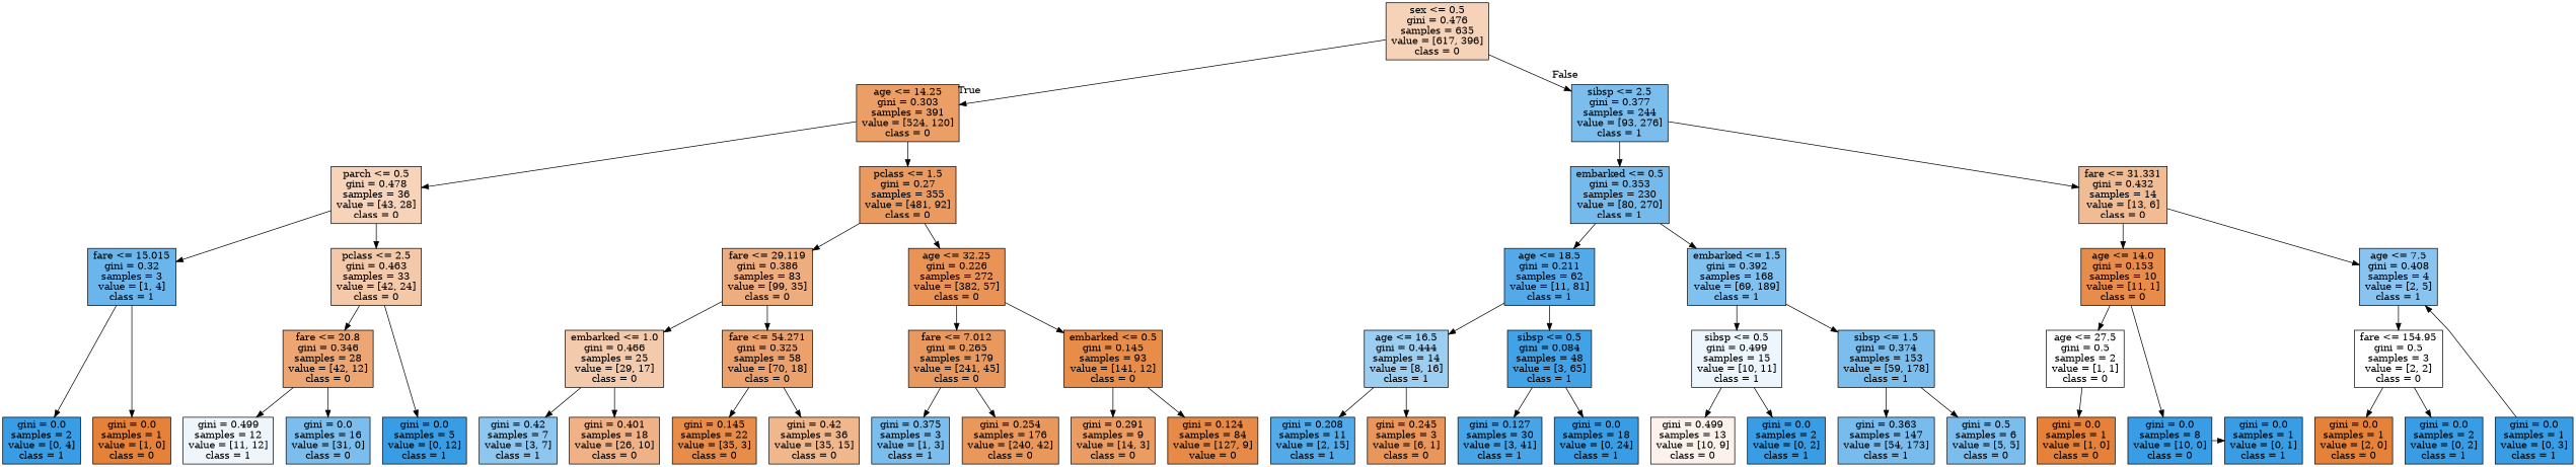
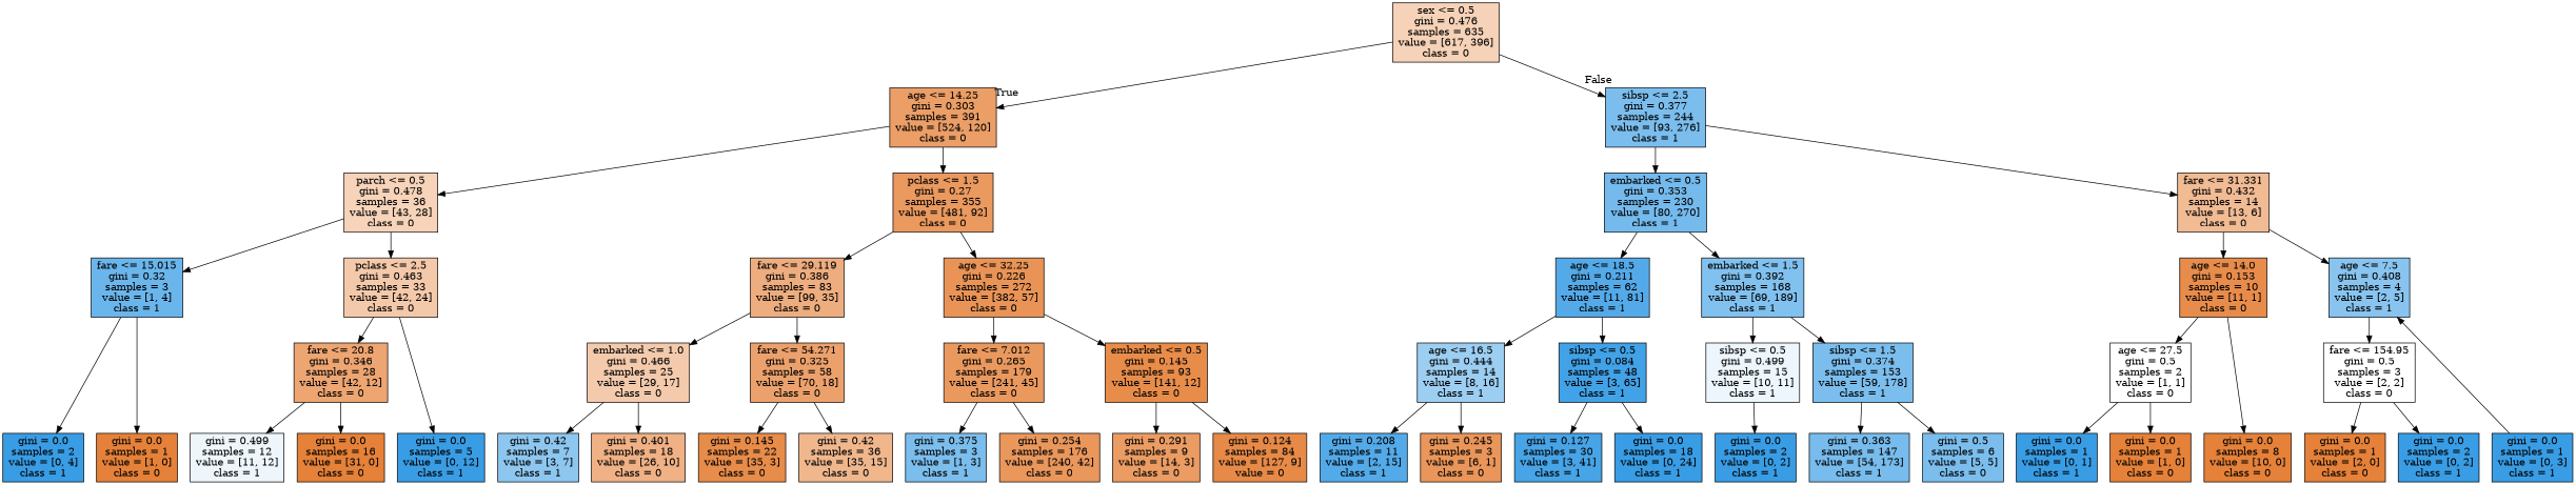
  digraph {
    ranksep=equally
    splines=polyline
    node [color=black fillcolor="#399de5ff" shape=box style=filled]
    n1 [fillcolor="#e581395b" label="sex <= 0.5\ngini = 0.476\nsamples = 635\nvalue = [617, 396]\nclass = 0"]
    n2 [fillcolor="#e58139c5" label="age <= 14.25\ngini = 0.303\nsamples = 391\nvalue = [524, 120]\nclass = 0"]
    n3 [fillcolor="#399de5a9" label="sibsp <= 2.5\ngini = 0.377\nsamples = 244\nvalue = [93, 276]\nclass = 1"]
    n4 [fillcolor="#e5813959" label="parch <= 0.5\ngini = 0.478\nsamples = 36\nvalue = [43, 28]\nclass = 0"]
    n5 [fillcolor="#e58139ce" label="pclass <= 1.5\ngini = 0.27\nsamples = 355\nvalue = [481, 92]\nclass = 0"]
    n6 [fillcolor="#399de5b3" label="embarked <= 0.5\ngini = 0.353\nsamples = 230\nvalue = [80, 270]\nclass = 1"]
    n7 [fillcolor="#e5813989" label="fare <= 31.331\ngini = 0.432\nsamples = 14\nvalue = [13, 6]\nclass = 0"]
    n8 [fillcolor="#399de5bf" label="fare <= 15.015\ngini = 0.32\nsamples = 3\nvalue = [1, 4]\nclass = 1"]
    n9 [fillcolor="#e581396d" label="pclass <= 2.5\ngini = 0.463\nsamples = 33\nvalue = [42, 24]\nclass = 0"]
    n10 [fillcolor="#e58139a5" label="fare <= 29.119\ngini = 0.386\nsamples = 83\nvalue = [99, 35]\nclass = 0"]
    n11 [fillcolor="#e58139d9" label="age <= 32.25\ngini = 0.226\nsamples = 272\nvalue = [382, 57]\nclass = 0"]
    n12 [fillcolor="#399de5dc" label="age <= 18.5\ngini = 0.211\nsamples = 62\nvalue = [11, 81]\nclass = 1"]
    n13 [fillcolor="#399de5a2" label="embarked <= 1.5\ngini = 0.392\nsamples = 168\nvalue = [69, 189]\nclass = 1"]
    n14 [fillcolor="#e58139e8" label="age <= 14.0\ngini = 0.153\nsamples = 10\nvalue = [11, 1]\nclass = 0"]
    n15 [fillcolor="#399de599" label="age <= 7.5\ngini = 0.408\nsamples = 4\nvalue = [2, 5]\nclass = 1"]
    n16 [fillcolor="#e58139b6" label="fare <= 20.8\ngini = 0.346\nsamples = 28\nvalue = [42, 12]\nclass = 0"]
    n17 [fillcolor="#e581396a" label="embarked <= 1.0\ngini = 0.466\nsamples = 25\nvalue = [29, 17]\nclass = 0"]
    n18 [fillcolor="#e58139bd" label="fare <= 54.271\ngini = 0.325\nsamples = 58\nvalue = [70, 18]\nclass = 0"]
    n19 [fillcolor="#e58139cf" label="fare <= 7.012\ngini = 0.265\nsamples = 179\nvalue = [241, 45]\nclass = 0"]
    n20 [fillcolor="#e58139e9" label="embarked <= 0.5\ngini = 0.145\nsamples = 93\nvalue = [141, 12]\nclass = 0"]
    n21 [fillcolor="#399de57f" label="age <= 16.5\ngini = 0.444\nsamples = 14\nvalue = [8, 16]\nclass = 1"]
    n22 [fillcolor="#399de5f3" label="sibsp <= 0.5\ngini = 0.084\nsamples = 48\nvalue = [3, 65]\nclass = 1"]
    n23 [fillcolor="#399de517" label="sibsp <= 0.5\ngini = 0.499\nsamples = 15\nvalue = [10, 11]\nclass = 1"]
    n24 [fillcolor="#399de5aa" label="sibsp <= 1.5\ngini = 0.374\nsamples = 153\nvalue = [59, 178]\nclass = 1"]
    n25 [fillcolor="#e5813900" label="age <= 27.5\ngini = 0.5\nsamples = 2\nvalue = [1, 1]\nclass = 0"]
    n26 [fillcolor="#e5813900" label="fare <= 154.95\ngini = 0.5\nsamples = 3\nvalue = [2, 2]\nclass = 0"]
    n27 [label="gini = 0.0\nsamples = 2\nvalue = [0, 4]\nclass = 1"]
    n28 [fillcolor="#e58139ff" label="gini = 0.0\nsamples = 1\nvalue = [1, 0]\nclass = 0"]
    n29 [label="gini = 0.0\nsamples = 5\nvalue = [0, 12]\nclass = 1"]
    n30 [fillcolor="#399de515" label="gini = 0.499\nsamples = 12\nvalue = [11, 12]\nclass = 1"]
-   n31 [fillcolor="#399de5aa" label="gini = 0.0\nsamples = 16\nvalue = [31, 0]\nclass = 0"]
+   n31 [fillcolor="#e58139ff" label="gini = 0.0\nsamples = 16\nvalue = [31, 0]\nclass = 0"]
    n32 [fillcolor="#399de592" label="gini = 0.42\nsamples = 7\nvalue = [3, 7]\nclass = 1"]
    n33 [fillcolor="#e581399d" label="gini = 0.401\nsamples = 18\nvalue = [26, 10]\nclass = 0"]
    n34 [fillcolor="#e58139e9" label="gini = 0.145\nsamples = 22\nvalue = [35, 3]\nclass = 0"]
    n35 [fillcolor="#e5813992" label="gini = 0.42\nsamples = 36\nvalue = [35, 15]\nclass = 0"]
    n36 [fillcolor="#399de5aa" label="gini = 0.375\nsamples = 3\nvalue = [1, 3]\nclass = 1"]
    n37 [fillcolor="#e58139d2" label="gini = 0.254\nsamples = 176\nvalue = [240, 42]\nclass = 0"]
    n38 [fillcolor="#e58139c8" label="gini = 0.291\nsamples = 9\nvalue = [14, 3]\nclass = 0"]
    n39 [fillcolor="#e58139ed" label="gini = 0.124\nsamples = 84\nvalue = [127, 9]\nvalue = 0"]
    n40 [fillcolor="#399de5dd" label="gini = 0.208\nsamples = 11\nvalue = [2, 15]\nclass = 1"]
    n41 [fillcolor="#e58139d4" label="gini = 0.245\nsamples = 3\nvalue = [6, 1]\nclass = 0"]
    n42 [fillcolor="#399de5ec" label="gini = 0.127\nsamples = 30\nvalue = [3, 41]\nclass = 1"]
    n43 [label="gini = 0.0\nsamples = 18\nvalue = [0, 24]\nclass = 1"]
-   n44 [fillcolor="#e5813919" label="gini = 0.499\nsamples = 13\nvalue = [10, 9]\nclass = 0"]
    n45 [label="gini = 0.0\nsamples = 2\nvalue = [0, 2]\nclass = 1"]
    n46 [fillcolor="#399de5af" label="gini = 0.363\nsamples = 147\nvalue = [54, 173]\nclass = 1"]
    n47 [fillcolor="#399de5aa" label="gini = 0.5\nsamples = 6\nvalue = [5, 5]\nclass = 0"]
-   n48 [label="gini = 0.0\nsamples = 8\nvalue = [10, 0]\nclass = 0"]
+   n48 [fillcolor="#e58139ff" label="gini = 0.0\nsamples = 8\nvalue = [10, 0]\nclass = 0"]
    n49 [label="gini = 0.0\nsamples = 1\nvalue = [0, 1]\nclass = 1"]
    n50 [fillcolor="#e58139ff" label="gini = 0.0\nsamples = 1\nvalue = [1, 0]\nclass = 0"]
    n51 [label="gini = 0.0\nsamples = 1\nvalue = [0, 3]\nclass = 1"]
    n52 [fillcolor="#e58139ff" label="gini = 0.0\nsamples = 1\nvalue = [2, 0]\nclass = 0"]
    n53 [label="gini = 0.0\nsamples = 2\nvalue = [0, 2]\nclass = 1"]
    subgraph sub_1 {
      rank=same
      n1
    }
    subgraph sub_2 {
      rank=same
      n2
      n3
    }
    subgraph sub_3 {
      rank=same
      n4
      n5
      n6
      n7
    }
    subgraph sub_4 {
      rank=same
      n8
      n9
      n10
      n11
      n12
      n13
      n14
      n15
    }
    subgraph sub_5 {
      rank=same
      n16
      n17
      n18
      n19
      n20
      n21
      n22
      n23
      n24
      n25
      n26
    }
    subgraph sub_6 {
      rank=same
      n27
      n28
      n29
      n30
      n31
      n32
      n33
      n34
      n35
      n36
      n37
      n38
      n39
      n40
      n41
      n42
      n43
-     n44
      n45
      n46
      n47
      n48
      n49
      n50
      n51
      n52
      n53
    }
    n1 -> n2 [headlabel=True labelangle=45 labeldistance=2.5]
    n1 -> n3 [headlabel=False labelangle=-45 labeldistance=2.5]
    n2 -> n4
    n2 -> n5
    n3 -> n6
    n3 -> n7
    n4 -> n8
    n4 -> n9
    n5 -> n10
    n5 -> n11
    n6 -> n12
    n6 -> n13
    n7 -> n14
    n7 -> n15
    n8 -> n27
    n8 -> n28
    n9 -> n16
    n9 -> n29
    n10 -> n17
    n10 -> n18
    n11 -> n19
    n11 -> n20
    n12 -> n21
    n12 -> n22
    n13 -> n23
    n13 -> n24
    n14 -> n25
    n14 -> n48
    n15 -> n26
    n16 -> n30
    n16 -> n31
    n17 -> n32
    n17 -> n33
    n18 -> n34
    n18 -> n35
    n19 -> n36
    n19 -> n37
    n20 -> n38
    n20 -> n39
    n21 -> n40
    n21 -> n41
    n22 -> n42
    n22 -> n43
-   n23 -> n44
    n23 -> n45
    n24 -> n46
    n24 -> n47
-   n48 -> n49
+   n25 -> n49
    n25 -> n50
    n26 -> n52
    n26 -> n53
    n51 -> n15
  }
